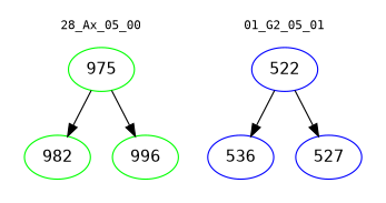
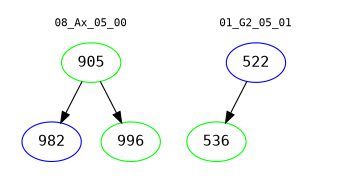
  digraph {
    fontname="DejaVu Sans Mono"
    node [color=green fontname="DejaVu Sans Mono"]
    edge [color=black fontname="DejaVu Sans Mono"]
-   n1 [label=975]
-   n2 [label=982]
+   n1 [label=905]
+   n2 [color=blue label=982]
    n3 [label=996]
    n4 [color=blue label=522]
-   n5 [color=blue label=536]
-   n6 [color=blue label=527]
+   n5 [label=536]
    subgraph cluster_1 {
      color=white
      fontsize=10
-     label="28_Ax_05_00"
+     label="08_Ax_05_00"
      n1
      n2
      n3
    }
    subgraph cluster_2 {
      color=white
      fontsize=10
      label="01_G2_05_01"
      n4
      n5
-     n6
    }
    n1 -> n2
    n1 -> n3
    n4 -> n5
-   n4 -> n6
  }
